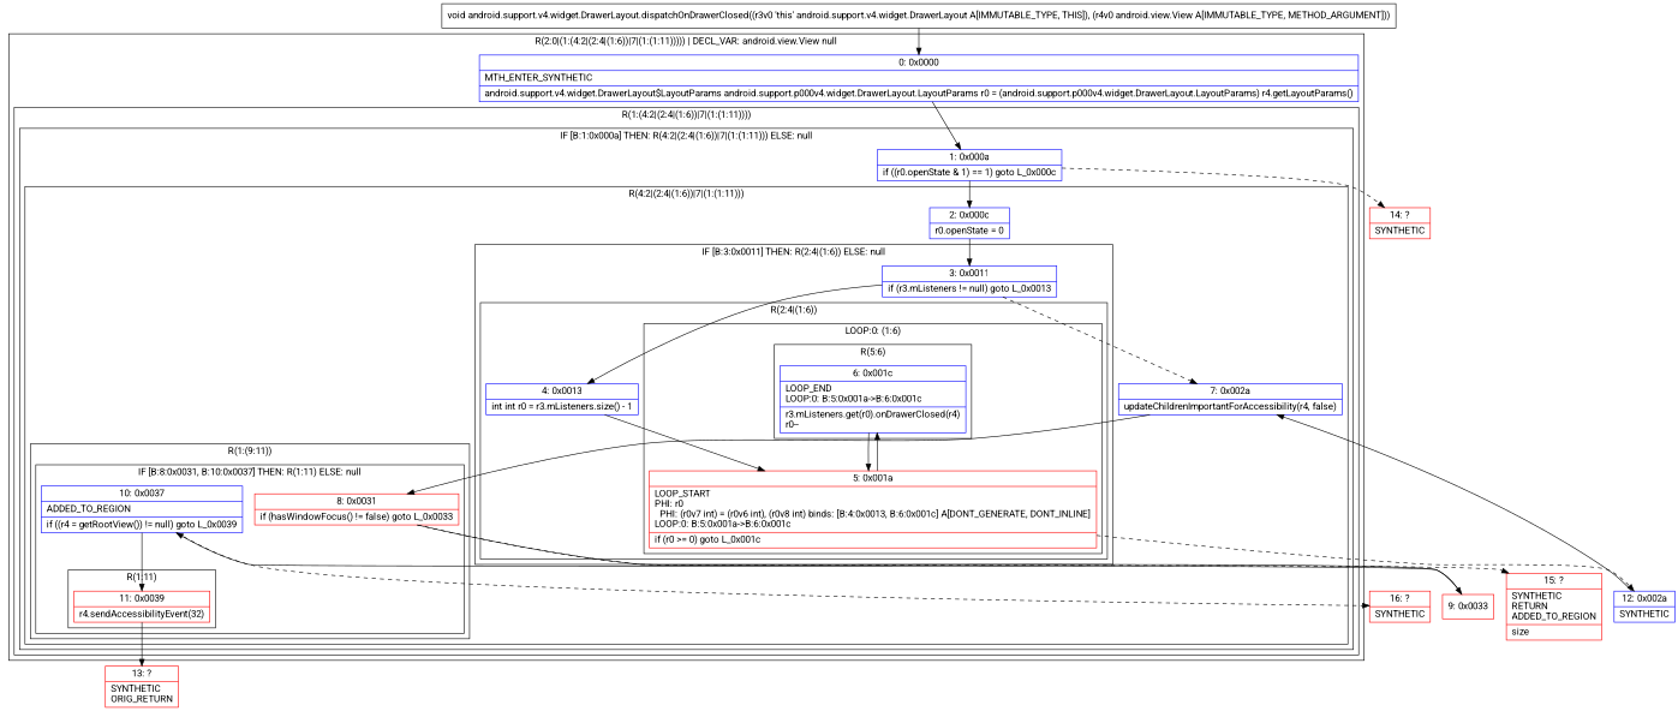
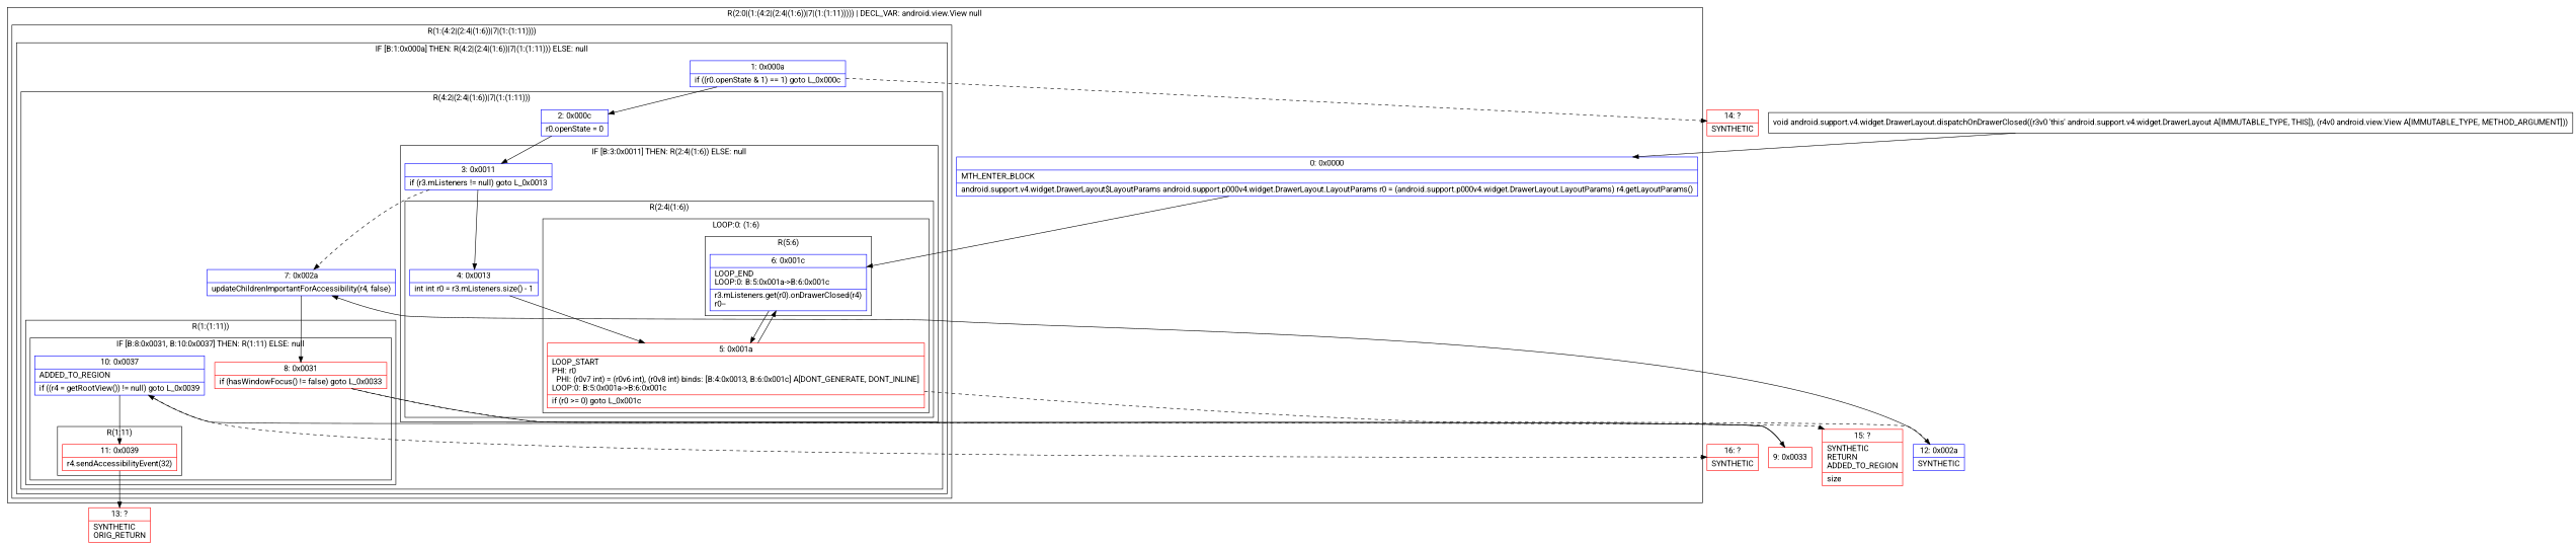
  digraph {
    fontname=Roboto
    node [color=blue fontname=Roboto shape=record]
    edge [fontname=Roboto]
    n1 [label="{6\:\ 0x001c|LOOP_END\lLOOP:0: B:5:0x001a\-\>B:6:0x001c\l|r3.mListeners.get(r0).onDrawerClosed(r4)\lr0\-\-\l}"]
    n2 [color=red label="{5\:\ 0x001a|LOOP_START\lPHI: r0 \l  PHI: (r0v7 int) = (r0v6 int), (r0v8 int) binds: [B:4:0x0013, B:6:0x001c] A[DONT_GENERATE, DONT_INLINE]\lLOOP:0: B:5:0x001a\-\>B:6:0x001c\l|if (r0 \>= 0) goto L_0x001c\l}"]
    n3 [label="{4\:\ 0x0013|int int r0 = r3.mListeners.size() \- 1\l}"]
    n4 [label="{3\:\ 0x0011|if (r3.mListeners != null) goto L_0x0013\l}"]
    n5 [color=red label="{11\:\ 0x0039|r4.sendAccessibilityEvent(32)\l}"]
    n6 [color=red label="{8\:\ 0x0031|if (hasWindowFocus() != false) goto L_0x0033\l}"]
    n7 [label="{10\:\ 0x0037|ADDED_TO_REGION\l|if ((r4 = getRootView()) != null) goto L_0x0039\l}"]
    n8 [label="{2\:\ 0x000c|r0.openState = 0\l}"]
    n9 [label="{7\:\ 0x002a|updateChildrenImportantForAccessibility(r4, false)\l}"]
    n10 [label="{1\:\ 0x000a|if ((r0.openState & 1) == 1) goto L_0x000c\l}"]
-   n11 [label="{0\:\ 0x0000|MTH_ENTER_SYNTHETIC\l|android.support.v4.widget.DrawerLayout$LayoutParams android.support.p000v4.widget.DrawerLayout.LayoutParams r0 = (android.support.p000v4.widget.DrawerLayout.LayoutParams) r4.getLayoutParams()\l}"]
+   n11 [label="{0\:\ 0x0000|MTH_ENTER_BLOCK\l|android.support.v4.widget.DrawerLayout$LayoutParams android.support.p000v4.widget.DrawerLayout.LayoutParams r0 = (android.support.p000v4.widget.DrawerLayout.LayoutParams) r4.getLayoutParams()\l}"]
    n12 [label="{12\:\ 0x002a|SYNTHETIC\l}"]
    n13 [color=red label="{13\:\ ?|SYNTHETIC\lORIG_RETURN\l}"]
    n14 [color=red label="{9\:\ 0x0033}"]
    n15 [color=red label="{15\:\ ?|SYNTHETIC\lRETURN\lADDED_TO_REGION\l|size\l}"]
    n16 [color=red label="{16\:\ ?|SYNTHETIC\l}"]
    n17 [color=red label="{14\:\ ?|SYNTHETIC\l}"]
    n18 [label="{void android.support.v4.widget.DrawerLayout.dispatchOnDrawerClosed((r3v0 'this' android.support.v4.widget.DrawerLayout A[IMMUTABLE_TYPE, THIS]), (r4v0 android.view.View A[IMMUTABLE_TYPE, METHOD_ARGUMENT])) }" color=""]
    subgraph cluster_1 {
      label="R(2:0|(1:(4:2|(2:4|(1:6))|7|(1:(1:11))))) | DECL_VAR: android.view.View null\l"
      n11
      subgraph cluster_2 {
        label="R(1:(4:2|(2:4|(1:6))|7|(1:(1:11))))"
        subgraph cluster_3 {
          label="IF [B:1:0x000a] THEN: R(4:2|(2:4|(1:6))|7|(1:(1:11))) ELSE: null"
          n10
          subgraph cluster_4 {
            label="R(4:2|(2:4|(1:6))|7|(1:(1:11)))"
            n8
            n9
            subgraph cluster_5 {
              label="IF [B:3:0x0011] THEN: R(2:4|(1:6)) ELSE: null"
              n4
              subgraph cluster_6 {
                label="R(2:4|(1:6))"
                n3
                subgraph cluster_7 {
                  label="LOOP:0: (1:6)"
                  n2
                  subgraph cluster_8 {
                    label="R(5:6)"
                    n1
                  }
                }
              }
            }
            subgraph cluster_9 {
-             label="R(1:(9:11))"
+             label="R(1:(1:11))"
              subgraph cluster_10 {
                label="IF [B:8:0x0031, B:10:0x0037] THEN: R(1:11) ELSE: null"
                n6
                n7
                subgraph cluster_11 {
                  label="R(1:11)"
                  n5
                }
              }
            }
          }
        }
      }
    }
    n1 -> n2
    n2 -> n1
    n2 -> n12 [style=dashed]
    n3 -> n2
    n4 -> n3
    n4 -> n9 [style=dashed]
    n5 -> n13
    n6 -> n14
    n6 -> n15 [style=dashed]
    n7 -> n5
    n7 -> n16 [style=dashed]
    n8 -> n4
    n9 -> n6
    n10 -> n8
    n10 -> n17 [style=dashed]
-   n11 -> n10
+   n11 -> n1
    n12 -> n9
    n14 -> n7
    n18 -> n11
  }
